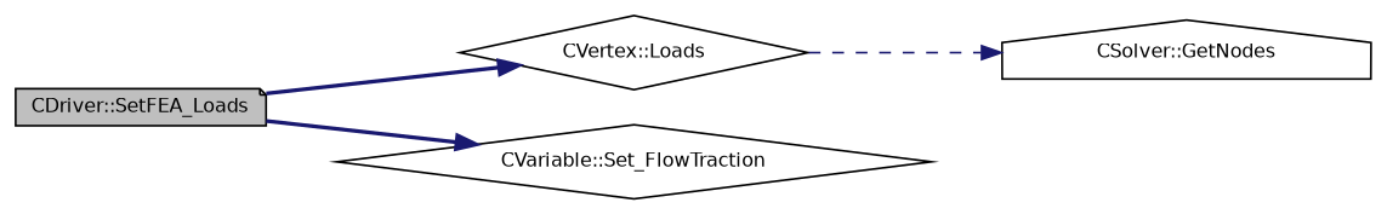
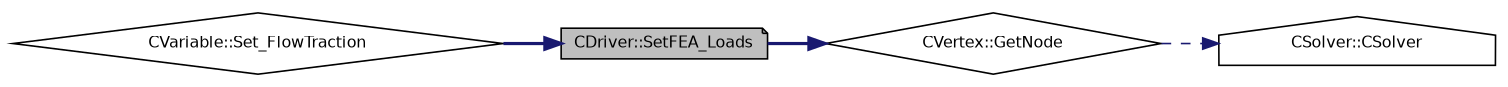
  digraph {
    rankdir=LR
    node [color=black fillcolor=white fontname=Helvetica fontsize=10 shape=diamond style=filled]
    edge [color=midnightblue fontname=Helvetica fontsize=10 labelfontname=Helvetica labelfontsize=10 style=bold]
    n1 [fillcolor=grey75 fontcolor=black height=0.2 label="CDriver::SetFEA_Loads" shape=note width=0.4]
-   n2 [height=0.2 label="CVertex::Loads" width=0.4]
+   n2 [height=0.2 label="CVertex::GetNode" width=0.4]
    n3 [height=0.2 label="CVariable::Set_FlowTraction" width=0.4]
-   n4 [height=0.2 label="CSolver::GetNodes" shape=house width=0.4]
+   n4 [height=0.2 label="CSolver::CSolver" shape=house width=0.4]
    n1 -> n2
-   n1 -> n3
+   n3 -> n1
    n2 -> n4 [style=dashed]
  }
